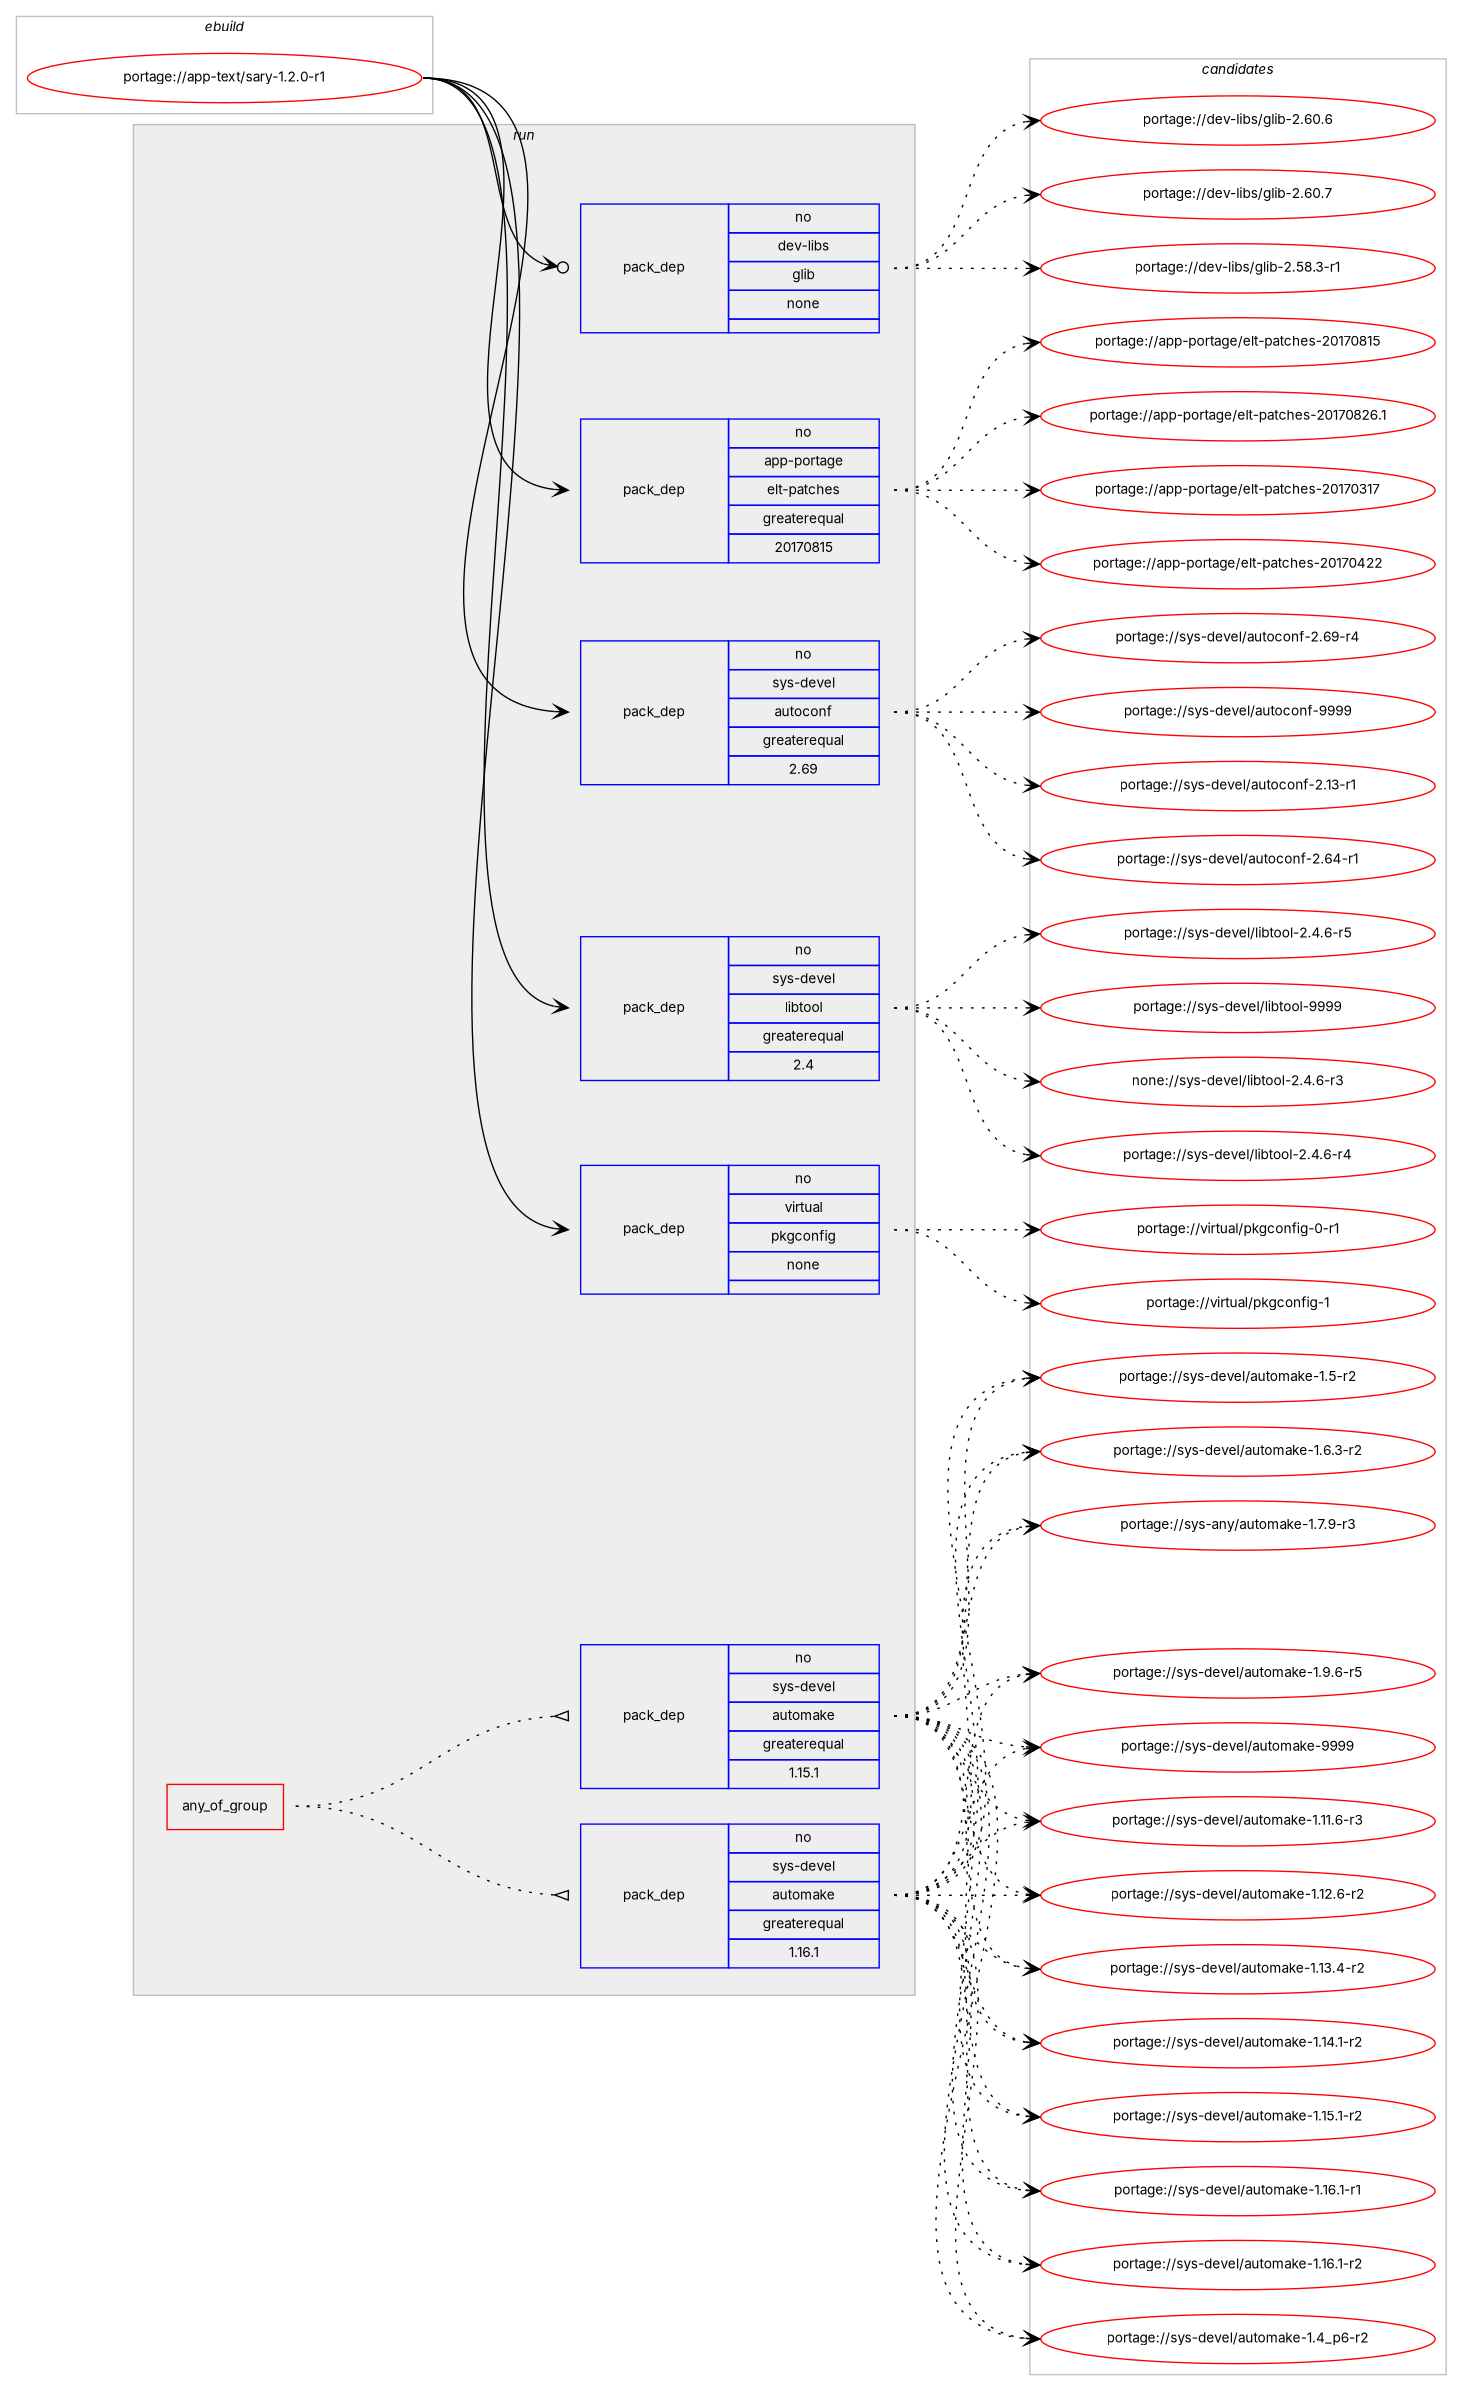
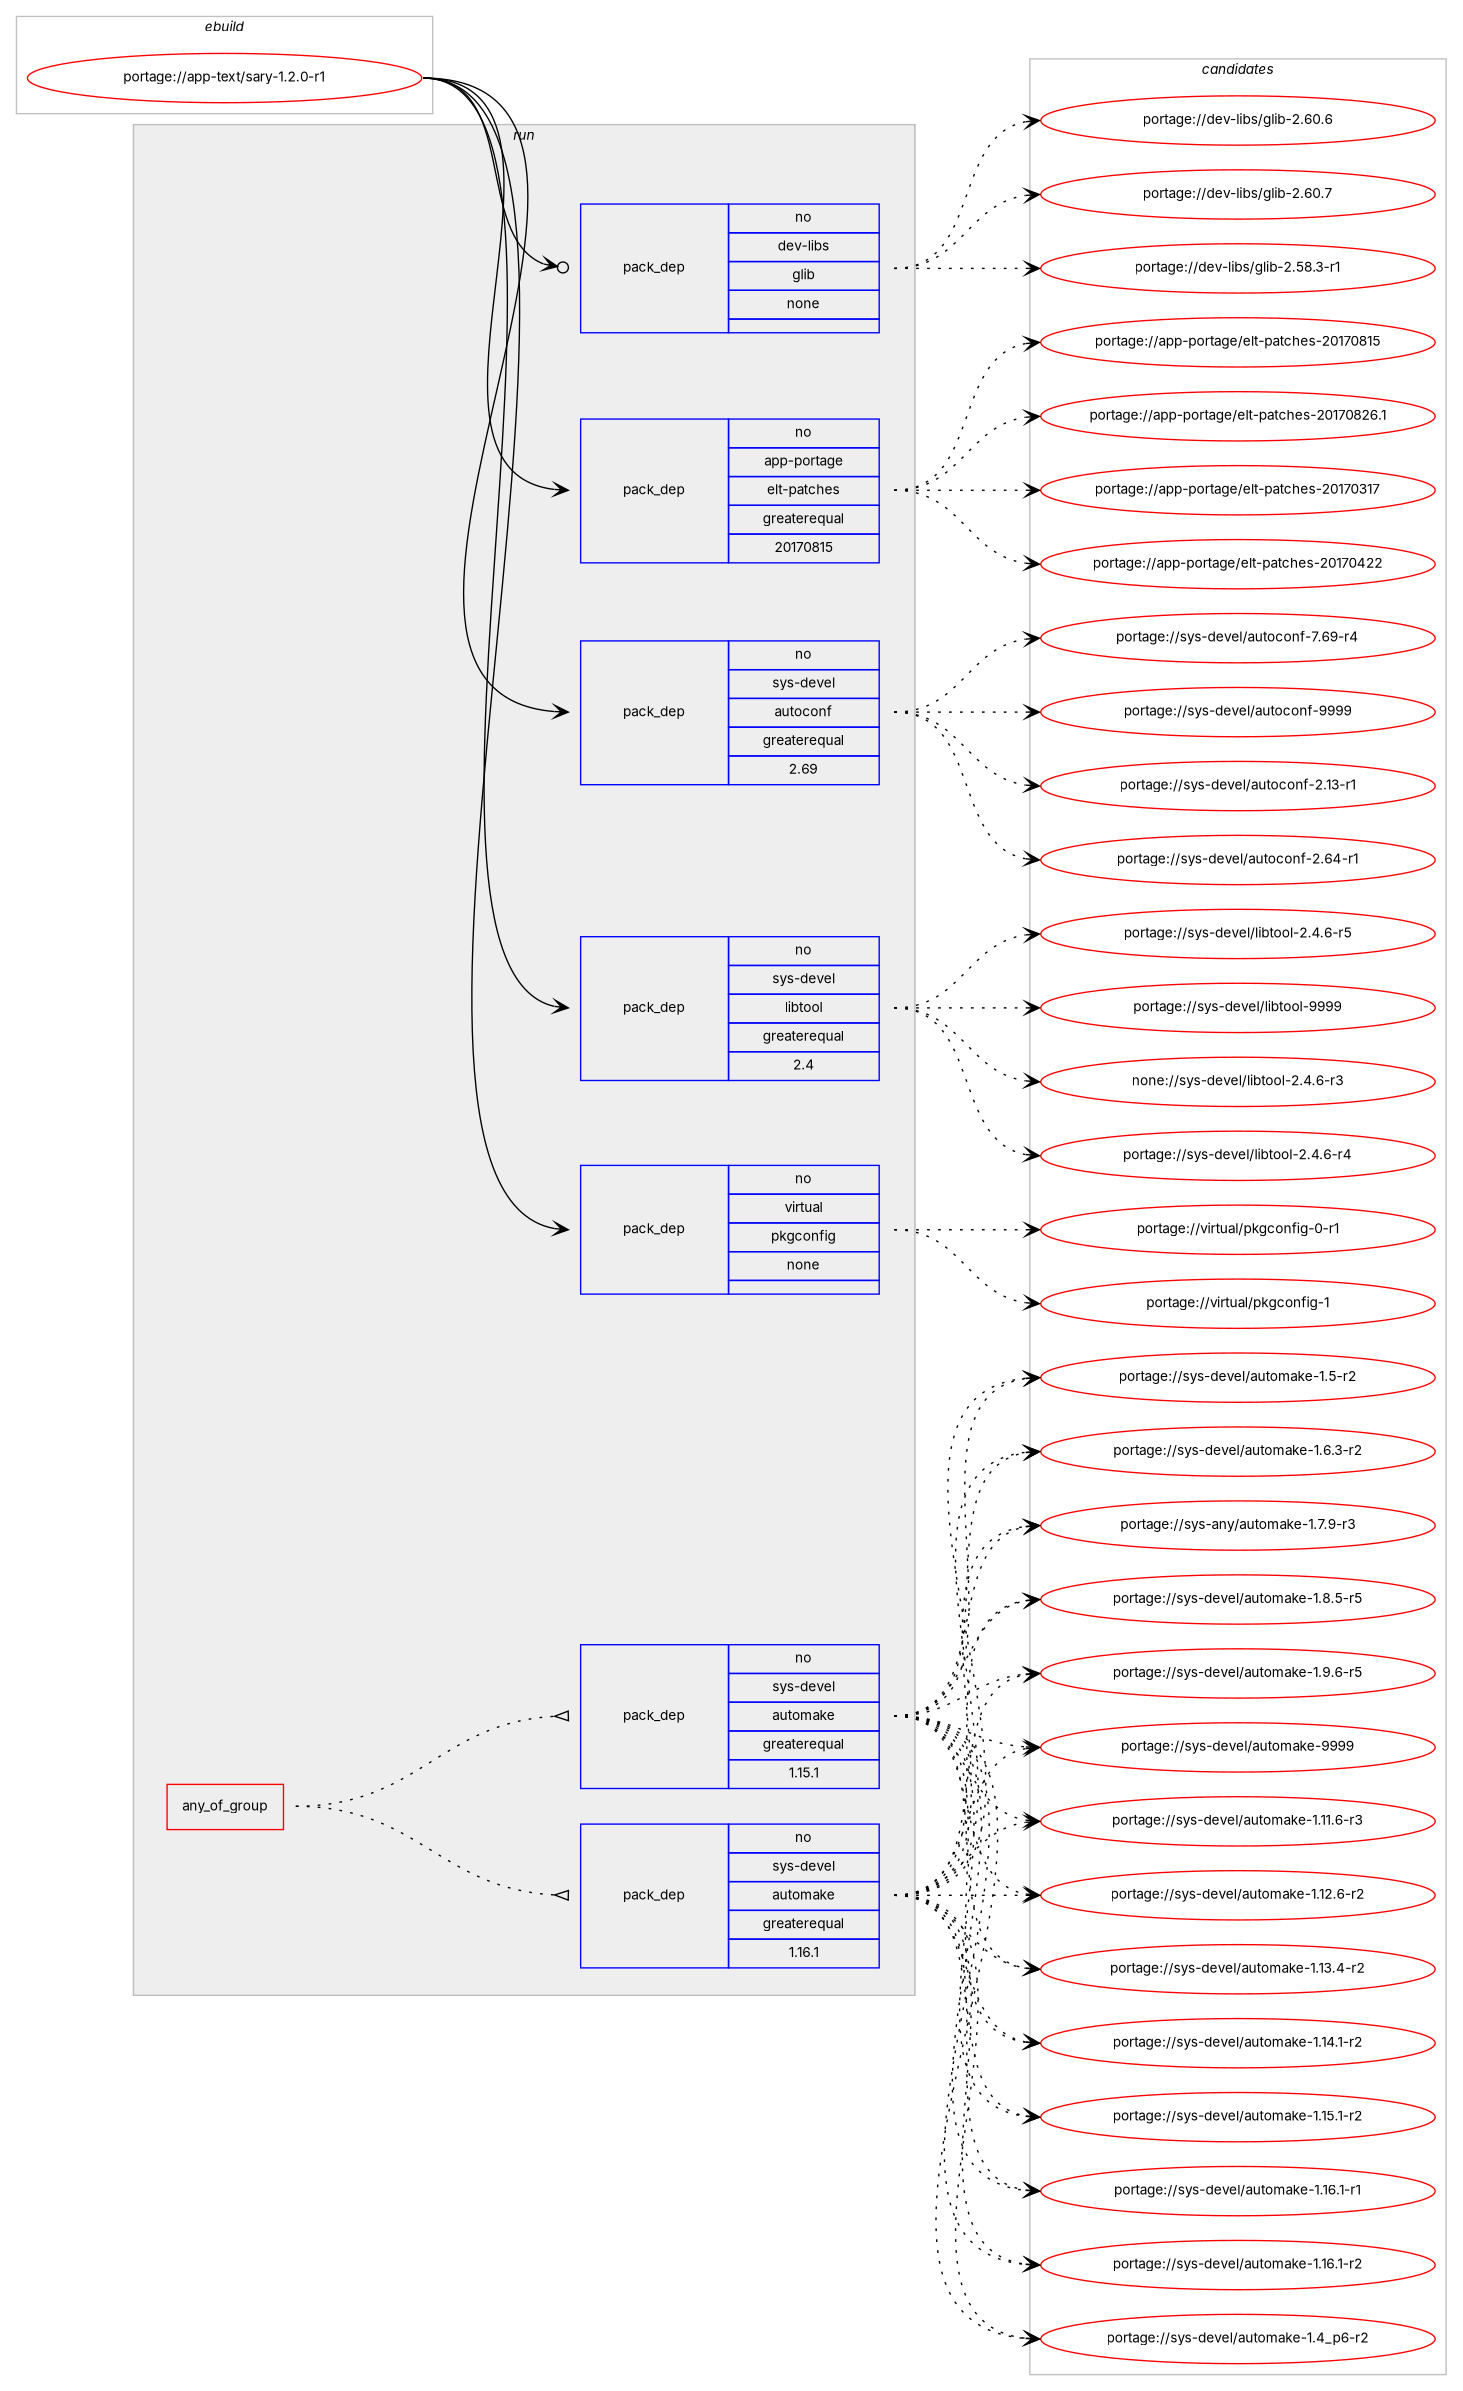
  digraph {
    compound=true
    concentrate=true
    fontname=Inter
    fontsize=10
    newrank=true
    rankdir=LR
    ranksep=1.5
    node [color=red fontname=Inter fontsize=10]
    edge [arrowhead=vee fontname=Inter headport=w style=dotted tailport=e weight=100]
    n1 [label="portage://app-text/sary-1.2.0-r1" width=4]
    n2 [color=blue label=<<TABLE BORDER="0" CELLBORDER="1" CELLSPACING="0" CELLPADDING="4" WIDTH="220"><TR><TD ROWSPAN="6" CELLPADDING="30">pack_dep</TD></TR><TR><TD WIDTH="110">no</TD></TR><TR><TD>sys-devel</TD></TR><TR><TD>automake</TD></TR><TR><TD>greaterequal</TD></TR><TR><TD>1.16.1</TD></TR></TABLE>> shape=none]
    n3 [color=blue label=<<TABLE BORDER="0" CELLBORDER="1" CELLSPACING="0" CELLPADDING="4" WIDTH="220"><TR><TD ROWSPAN="6" CELLPADDING="30">pack_dep</TD></TR><TR><TD WIDTH="110">no</TD></TR><TR><TD>sys-devel</TD></TR><TR><TD>automake</TD></TR><TR><TD>greaterequal</TD></TR><TR><TD>1.15.1</TD></TR></TABLE>> shape=none]
    n4 [label=<<TABLE BORDER="0" CELLBORDER="1" CELLSPACING="0" CELLPADDING="4"><TR><TD CELLPADDING="10">any_of_group</TD></TR></TABLE>> shape=none]
    n5 [color=blue label=<<TABLE BORDER="0" CELLBORDER="1" CELLSPACING="0" CELLPADDING="4" WIDTH="220"><TR><TD ROWSPAN="6" CELLPADDING="30">pack_dep</TD></TR><TR><TD WIDTH="110">no</TD></TR><TR><TD>app-portage</TD></TR><TR><TD>elt-patches</TD></TR><TR><TD>greaterequal</TD></TR><TR><TD>20170815</TD></TR></TABLE>> shape=none]
    n6 [color=blue label=<<TABLE BORDER="0" CELLBORDER="1" CELLSPACING="0" CELLPADDING="4" WIDTH="220"><TR><TD ROWSPAN="6" CELLPADDING="30">pack_dep</TD></TR><TR><TD WIDTH="110">no</TD></TR><TR><TD>sys-devel</TD></TR><TR><TD>autoconf</TD></TR><TR><TD>greaterequal</TD></TR><TR><TD>2.69</TD></TR></TABLE>> shape=none]
    n7 [color=blue label=<<TABLE BORDER="0" CELLBORDER="1" CELLSPACING="0" CELLPADDING="4" WIDTH="220"><TR><TD ROWSPAN="6" CELLPADDING="30">pack_dep</TD></TR><TR><TD WIDTH="110">no</TD></TR><TR><TD>sys-devel</TD></TR><TR><TD>libtool</TD></TR><TR><TD>greaterequal</TD></TR><TR><TD>2.4</TD></TR></TABLE>> shape=none]
    n8 [color=blue label=<<TABLE BORDER="0" CELLBORDER="1" CELLSPACING="0" CELLPADDING="4" WIDTH="220"><TR><TD ROWSPAN="6" CELLPADDING="30">pack_dep</TD></TR><TR><TD WIDTH="110">no</TD></TR><TR><TD>virtual</TD></TR><TR><TD>pkgconfig</TD></TR><TR><TD>none</TD></TR><TR><TD></TD></TR></TABLE>> shape=none]
    n9 [color=blue label=<<TABLE BORDER="0" CELLBORDER="1" CELLSPACING="0" CELLPADDING="4" WIDTH="220"><TR><TD ROWSPAN="6" CELLPADDING="30">pack_dep</TD></TR><TR><TD WIDTH="110">no</TD></TR><TR><TD>dev-libs</TD></TR><TR><TD>glib</TD></TR><TR><TD>none</TD></TR><TR><TD></TD></TR></TABLE>> shape=none]
    n10 [label="portage://sys-devel/automake-1.11.6-r3" width=4]
    n11 [label="portage://sys-devel/automake-1.12.6-r2" width=4]
    n12 [label="portage://sys-devel/automake-1.13.4-r2" width=4]
    n13 [label="portage://sys-devel/automake-1.14.1-r2" width=4]
    n14 [label="portage://sys-devel/automake-1.15.1-r2" width=4]
    n15 [label="portage://sys-devel/automake-1.16.1-r1" width=4]
    n16 [label="portage://sys-devel/automake-1.16.1-r2" width=4]
    n17 [label="portage://sys-devel/automake-1.4_p6-r2" width=4]
    n18 [label="portage://sys-devel/automake-1.5-r2" width=4]
    n19 [label="portage://sys-devel/automake-1.6.3-r2" width=4]
    n20 [label="portage://sys-any/automake-1.7.9-r3" width=4]
+   n21 [label="portage://sys-devel/automake-1.8.5-r5" width=4]
    n22 [label="portage://sys-devel/automake-1.9.6-r5" width=4]
    n23 [label="portage://sys-devel/automake-9999" width=4]
    n24 [label="portage://app-portage/elt-patches-20170317" width=4]
    n25 [label="portage://app-portage/elt-patches-20170422" width=4]
    n26 [label="portage://app-portage/elt-patches-20170815" width=4]
    n27 [label="portage://app-portage/elt-patches-20170826.1" width=4]
    n28 [label="portage://sys-devel/autoconf-2.13-r1" width=4]
    n29 [label="portage://sys-devel/autoconf-2.64-r1" width=4]
-   n30 [label="portage://sys-devel/autoconf-2.69-r4" width=4]
+   n30 [label="portage://sys-devel/autoconf-7.69-r4" width=4]
    n31 [label="portage://sys-devel/autoconf-9999" width=4]
    n32 [label="none://sys-devel/libtool-2.4.6-r3" width=4]
    n33 [label="portage://sys-devel/libtool-2.4.6-r4" width=4]
    n34 [label="portage://sys-devel/libtool-2.4.6-r5" width=4]
    n35 [label="portage://sys-devel/libtool-9999" width=4]
    n36 [label="portage://virtual/pkgconfig-0-r1" width=4]
    n37 [label="portage://virtual/pkgconfig-1" width=4]
    n38 [label="portage://dev-libs/glib-2.58.3-r1" width=4]
    n39 [label="portage://dev-libs/glib-2.60.6" width=4]
    n40 [label="portage://dev-libs/glib-2.60.7" width=4]
    subgraph cluster_1 {
      color=gray
      label=<<i>ebuild</i>>
      rank=same
      n1
    }
    subgraph cluster_2 {
      color=gray
      label=<<i>dependencies</i>>
      subgraph cluster_3 {
        color=gray
        fillcolor="#eeeeee"
        label=<<i>compile</i>>
        style=filled
        subgraph sub_4 {
          color=gray
          fillcolor="#eeeeee"
          label=<<i>compile</i>>
          style=filled
          n4
          subgraph sub_5 {
            color=gray
            fillcolor="#eeeeee"
            label=<<i>compile</i>>
            style=filled
            n2
          }
          subgraph sub_6 {
            color=gray
            fillcolor="#eeeeee"
            label=<<i>compile</i>>
            style=filled
            n3
          }
        }
        subgraph sub_7 {
          color=gray
          fillcolor="#eeeeee"
          label=<<i>compile</i>>
          style=filled
          n5
        }
        subgraph sub_8 {
          color=gray
          fillcolor="#eeeeee"
          label=<<i>compile</i>>
          style=filled
          n6
        }
        subgraph sub_9 {
          color=gray
          fillcolor="#eeeeee"
          label=<<i>compile</i>>
          style=filled
          n7
        }
        subgraph sub_10 {
          color=gray
          fillcolor="#eeeeee"
          label=<<i>compile</i>>
          style=filled
          n8
        }
      }
      subgraph cluster_11 {
        color=gray
        fillcolor="#eeeeee"
        label=<<i>compile and run</i>>
        style=filled
        subgraph sub_12 {
          color=gray
          fillcolor="#eeeeee"
          label=<<i>compile and run</i>>
          style=filled
          n9
        }
      }
      subgraph cluster_13 {
        color=gray
        fillcolor="#eeeeee"
        label=<<i>run</i>>
        style=filled
      }
    }
    subgraph cluster_14 {
      color=gray
      label=<<i>candidates</i>>
      rank=same
      subgraph sub_15 {
        color=black
        label=<<i>candidates</i>>
        nodesep=1
        rank=same
        n10
        n11
        n12
        n13
        n14
        n15
        n16
        n17
        n18
        n19
        n20
+       n21
        n22
        n23
      }
      subgraph sub_16 {
        color=black
        label=<<i>candidates</i>>
        nodesep=1
        rank=same
        n10
        n11
        n12
        n13
        n14
        n15
        n16
        n17
        n18
        n19
        n20
+       n21
        n22
        n23
      }
      subgraph sub_17 {
        color=black
        label=<<i>candidates</i>>
        nodesep=1
        rank=same
        n24
        n25
        n26
        n27
      }
      subgraph sub_18 {
        color=black
        label=<<i>candidates</i>>
        nodesep=1
        rank=same
        n28
        n29
        n30
        n31
      }
      subgraph sub_19 {
        color=black
        label=<<i>candidates</i>>
        nodesep=1
        rank=same
        n32
        n33
        n34
        n35
      }
      subgraph sub_20 {
        color=black
        label=<<i>candidates</i>>
        nodesep=1
        rank=same
        n36
        n37
      }
      subgraph sub_21 {
        color=black
        label=<<i>candidates</i>>
        nodesep=1
        rank=same
        n38
        n39
        n40
      }
    }
    n1 -> n5 [style=solid weight=20]
    n1 -> n6 [style=solid weight=20]
    n1 -> n7 [style=solid weight=20]
    n1 -> n8 [style=solid weight=20]
    n1 -> n9 [arrowhead=odotvee style=solid weight=20]
    n2 -> n10
    n2 -> n11
    n2 -> n12
    n2 -> n13
    n2 -> n14
    n2 -> n15
    n2 -> n16
    n2 -> n17
    n2 -> n18
    n2 -> n19
    n2 -> n20
+   n2 -> n21
    n2 -> n22
    n2 -> n23
    n3 -> n10
    n3 -> n11
    n3 -> n12
    n3 -> n13
    n3 -> n14
    n3 -> n15
    n3 -> n16
    n3 -> n17
    n3 -> n18
    n3 -> n19
    n3 -> n20
+   n3 -> n21
    n3 -> n22
    n3 -> n23
    n4 -> n2 [arrowhead=oinv weight=20]
    n4 -> n3 [arrowhead=oinv weight=20]
    n5 -> n24
    n5 -> n25
    n5 -> n26
    n5 -> n27
    n6 -> n28
    n6 -> n29
    n6 -> n30
    n6 -> n31
    n7 -> n32
    n7 -> n33
    n7 -> n34
    n7 -> n35
    n8 -> n36
    n8 -> n37
    n9 -> n38
    n9 -> n39
    n9 -> n40
  }
